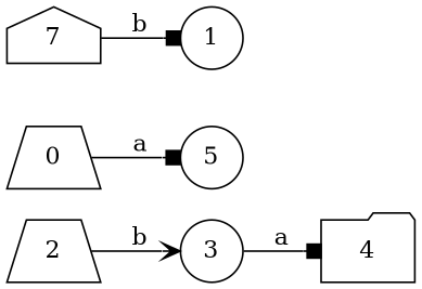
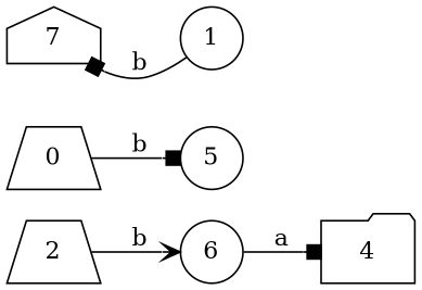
  strict digraph {
    rankdir=LR
    node [shape=circle]
    edge [arrowhead=box]
    4 [shape=folder]
-   3
+   3 [label=6]
    0 [shape=trapezium]
    5
    7 [shape=house]
    1
    2 [shape=trapezium]
    3 -> 4 [label=a]
-   0 -> 5 [label=a]
-   7 -> 1 [label=b]
+   0 -> 5 [label=b]
+   1 -> 7 [label=b]
    2 -> 3 [arrowhead=vee label=b]
  }
